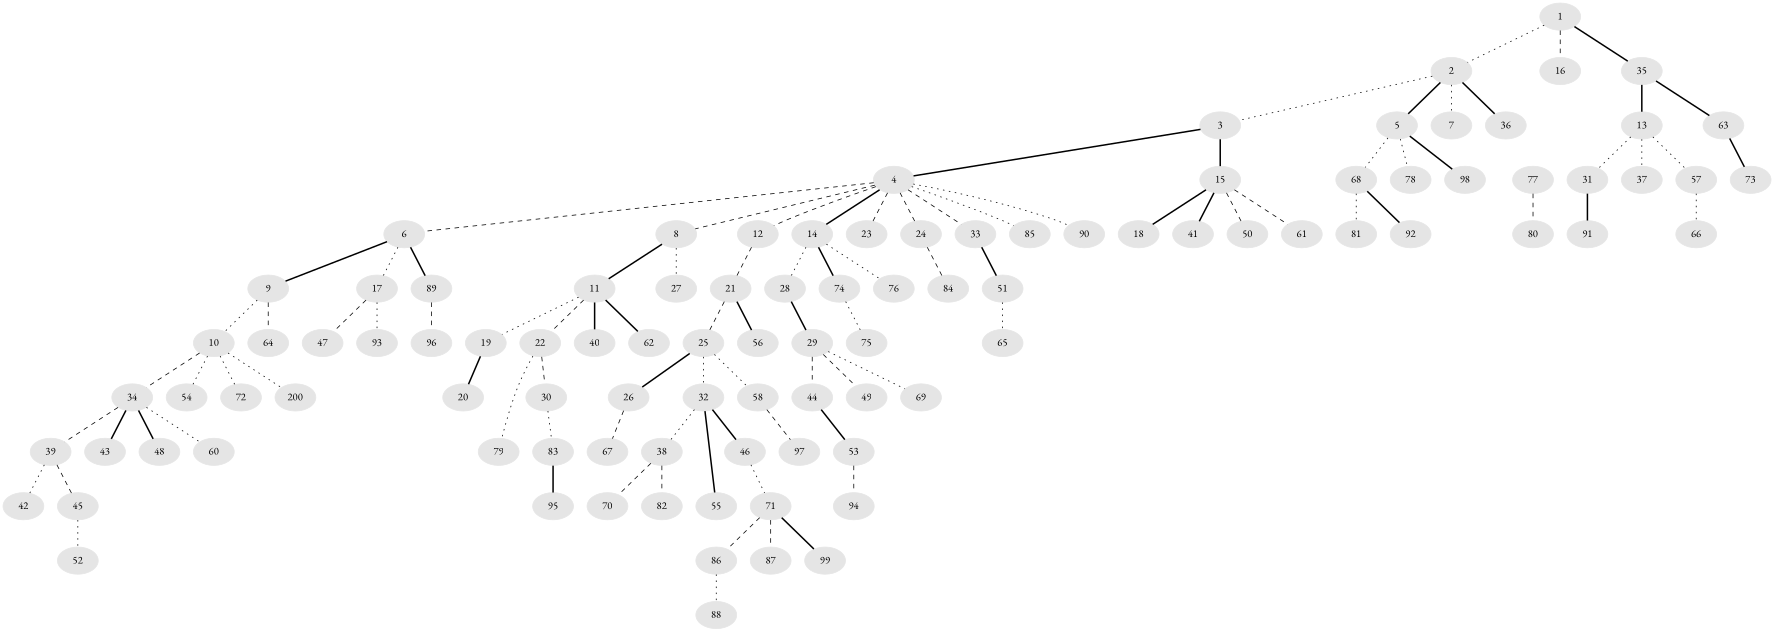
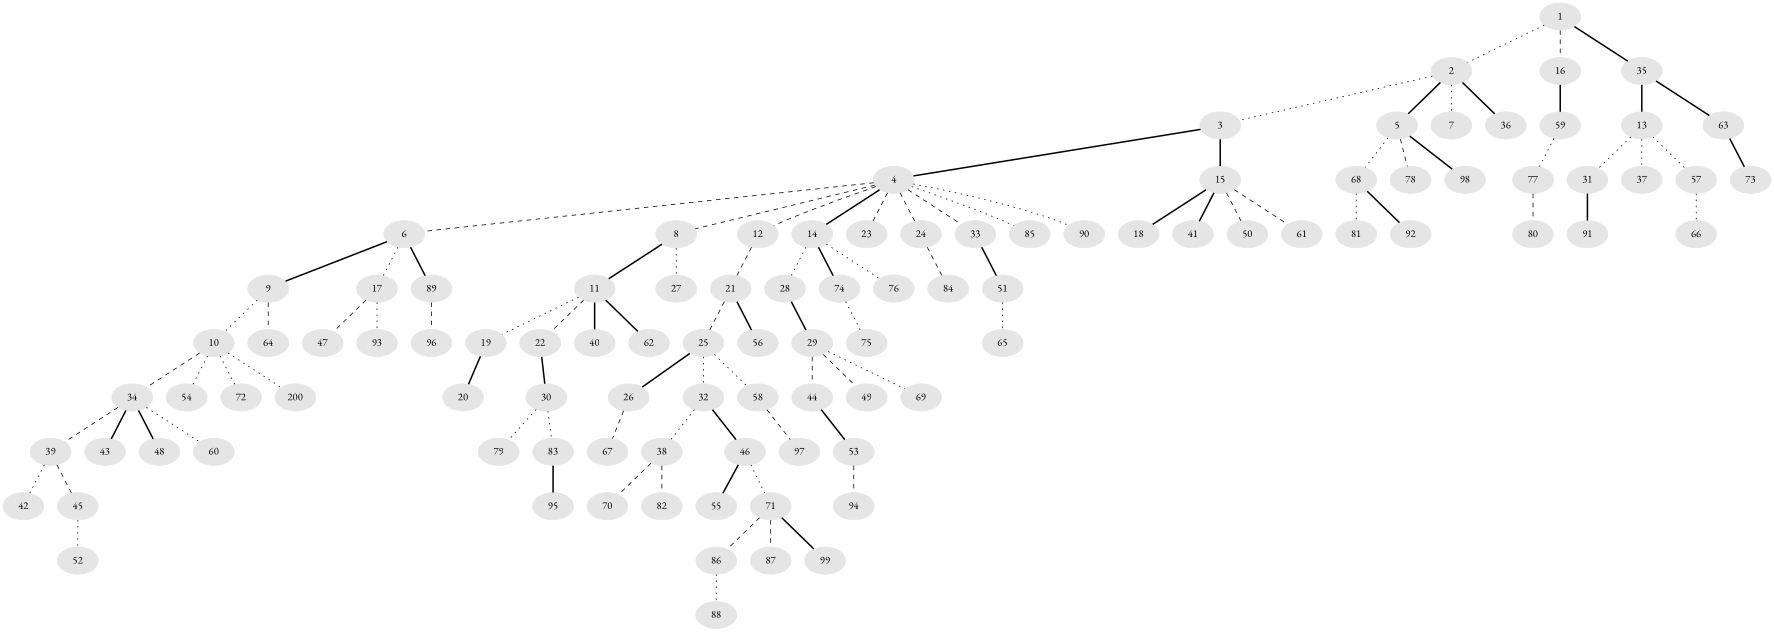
  graph {
    fontname="EB Garamond"
    node [color=gray90 fontname="EB Garamond" style=filled]
    edge [fontname="EB Garamond" style=dotted]
    1
    2
    16
    35
    3
    5
    7
    36
    13
    31
    37
    57
+   59
    63
    4
    15
    68
    78
    98
    6
    8
    12
    14
    23
    24
    33
    85
    90
    18
    41
    50
    61
    9
    17
    89
    11
    27
    21
    28
    74
    76
    84
    51
    81
    92
    10
    64
    47
    93
    96
    19
    22
    40
    62
    34
    54
    72
    n58 [label=200]
    39
    43
    48
    60
    20
    30
    79
    25
    56
    91
    66
    29
    75
    77
    26
    32
    58
    83
    67
    38
    46
    97
    44
    49
    69
    53
    95
    70
    82
    55
    71
    65
    42
    45
    73
    52
    94
    86
    87
    99
    80
    88
    1 -- 2
    1 -- 16 [style=dashed]
    1 -- 35 [style=bold]
    2 -- 3
    2 -- 5 [style=bold]
    2 -- 7
    2 -- 36 [style=bold]
+   16 -- 59 [style=bold]
    35 -- 13 [style=bold]
    35 -- 63 [style=bold]
    3 -- 4 [style=bold]
    3 -- 15 [style=bold]
    5 -- 68
-   5 -- 78
+   5 -- 78 [style=dashed]
    5 -- 98 [style=bold]
    13 -- 31
    13 -- 37
    13 -- 57
    31 -- 91 [style=bold]
    57 -- 66
+   59 -- 77
    63 -- 73 [style=bold]
    4 -- 6 [style=dashed]
    4 -- 8 [style=dashed]
    4 -- 12 [style=dashed]
    4 -- 14 [style=bold]
    4 -- 23 [style=dashed]
    4 -- 24 [style=dashed]
    4 -- 33 [style=dashed]
    4 -- 85
    4 -- 90
    15 -- 18 [style=bold]
    15 -- 41 [style=bold]
    15 -- 50 [style=dashed]
    15 -- 61 [style=dashed]
    68 -- 81
    68 -- 92 [style=bold]
    6 -- 9 [style=bold]
    6 -- 17
    6 -- 89 [style=bold]
    8 -- 11 [style=bold]
    8 -- 27
    12 -- 21 [style=dashed]
    14 -- 28
    14 -- 74 [style=bold]
    14 -- 76
    24 -- 84 [style=dashed]
    33 -- 51 [style=bold]
    9 -- 10
    9 -- 64 [style=dashed]
    17 -- 47 [style=dashed]
    17 -- 93
    89 -- 96 [style=dashed]
    11 -- 19
    11 -- 22 [style=dashed]
    11 -- 40 [style=bold]
    11 -- 62 [style=bold]
    21 -- 25 [style=dashed]
    21 -- 56 [style=bold]
    28 -- 29 [style=bold]
    74 -- 75
    51 -- 65
    10 -- 34 [style=dashed]
    10 -- 54
    10 -- 72
    10 -- n58
    19 -- 20 [style=bold]
-   22 -- 30 [style=dashed]
-   22 -- 79
+   22 -- 30 [style=bold]
+   30 -- 79
    34 -- 39 [style=dashed]
    34 -- 43 [style=bold]
    34 -- 48 [style=bold]
    34 -- 60
    39 -- 42
    39 -- 45 [style=dashed]
    30 -- 83
    25 -- 26 [style=bold]
    25 -- 32
    25 -- 58
    29 -- 44 [style=dashed]
    29 -- 49 [style=dashed]
    29 -- 69
    77 -- 80 [style=dashed]
    26 -- 67 [style=dashed]
    32 -- 38
    32 -- 46 [style=bold]
    58 -- 97 [style=dashed]
    83 -- 95 [style=bold]
    38 -- 70 [style=dashed]
    38 -- 82 [style=dashed]
-   32 -- 55 [style=bold]
+   46 -- 55 [style=bold]
    46 -- 71
    44 -- 53 [style=bold]
    53 -- 94 [style=dashed]
    71 -- 86 [style=dashed]
    71 -- 87 [style=dashed]
    71 -- 99 [style=bold]
    45 -- 52
    86 -- 88
  }
